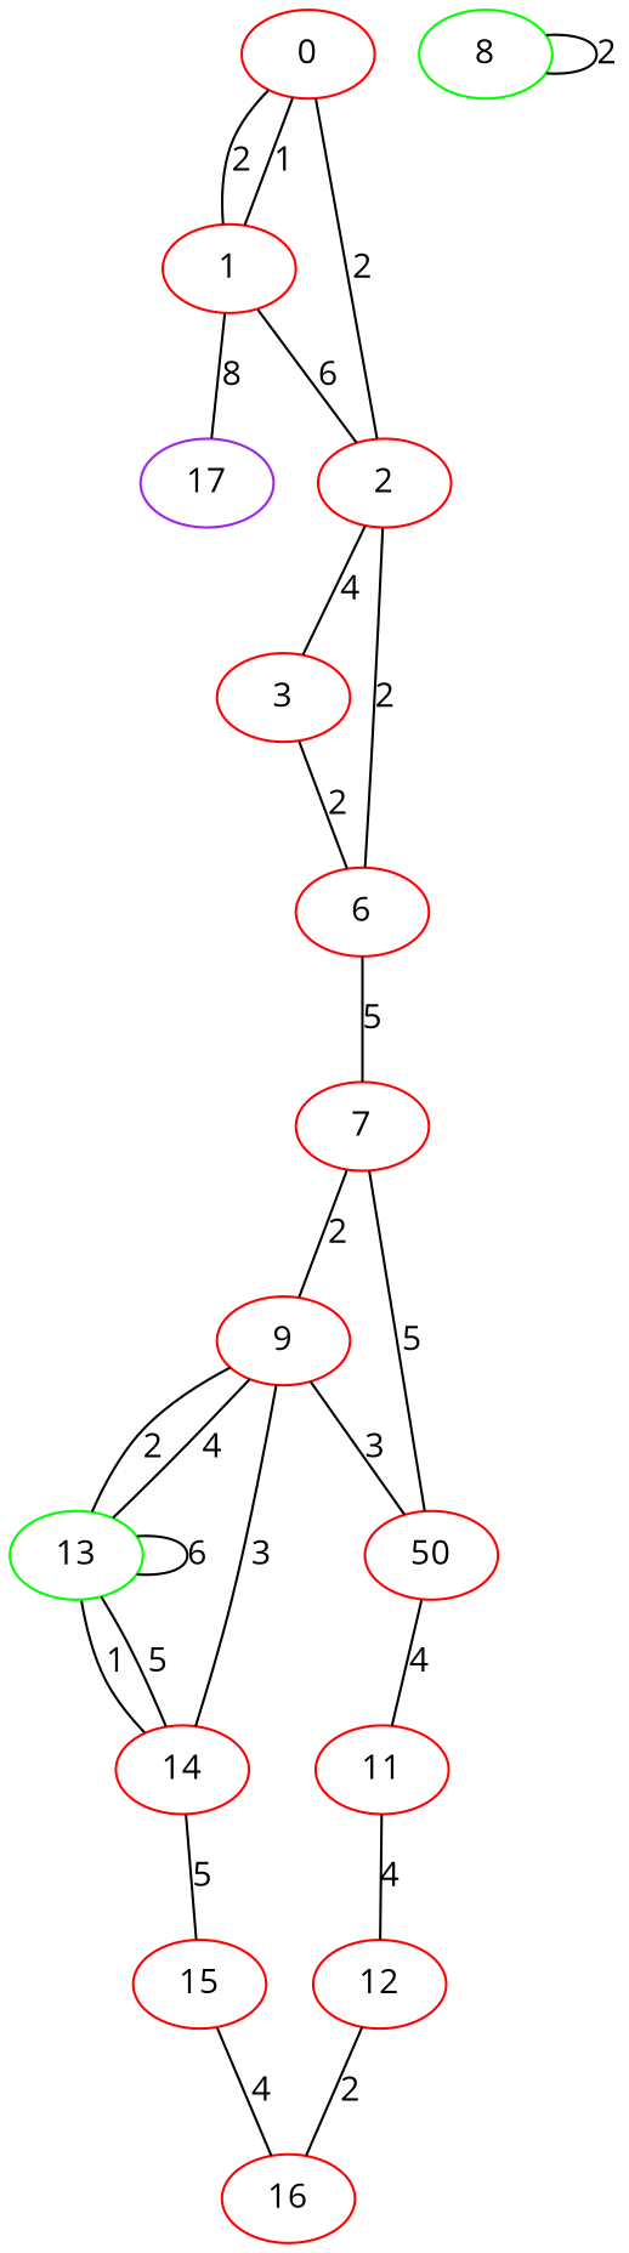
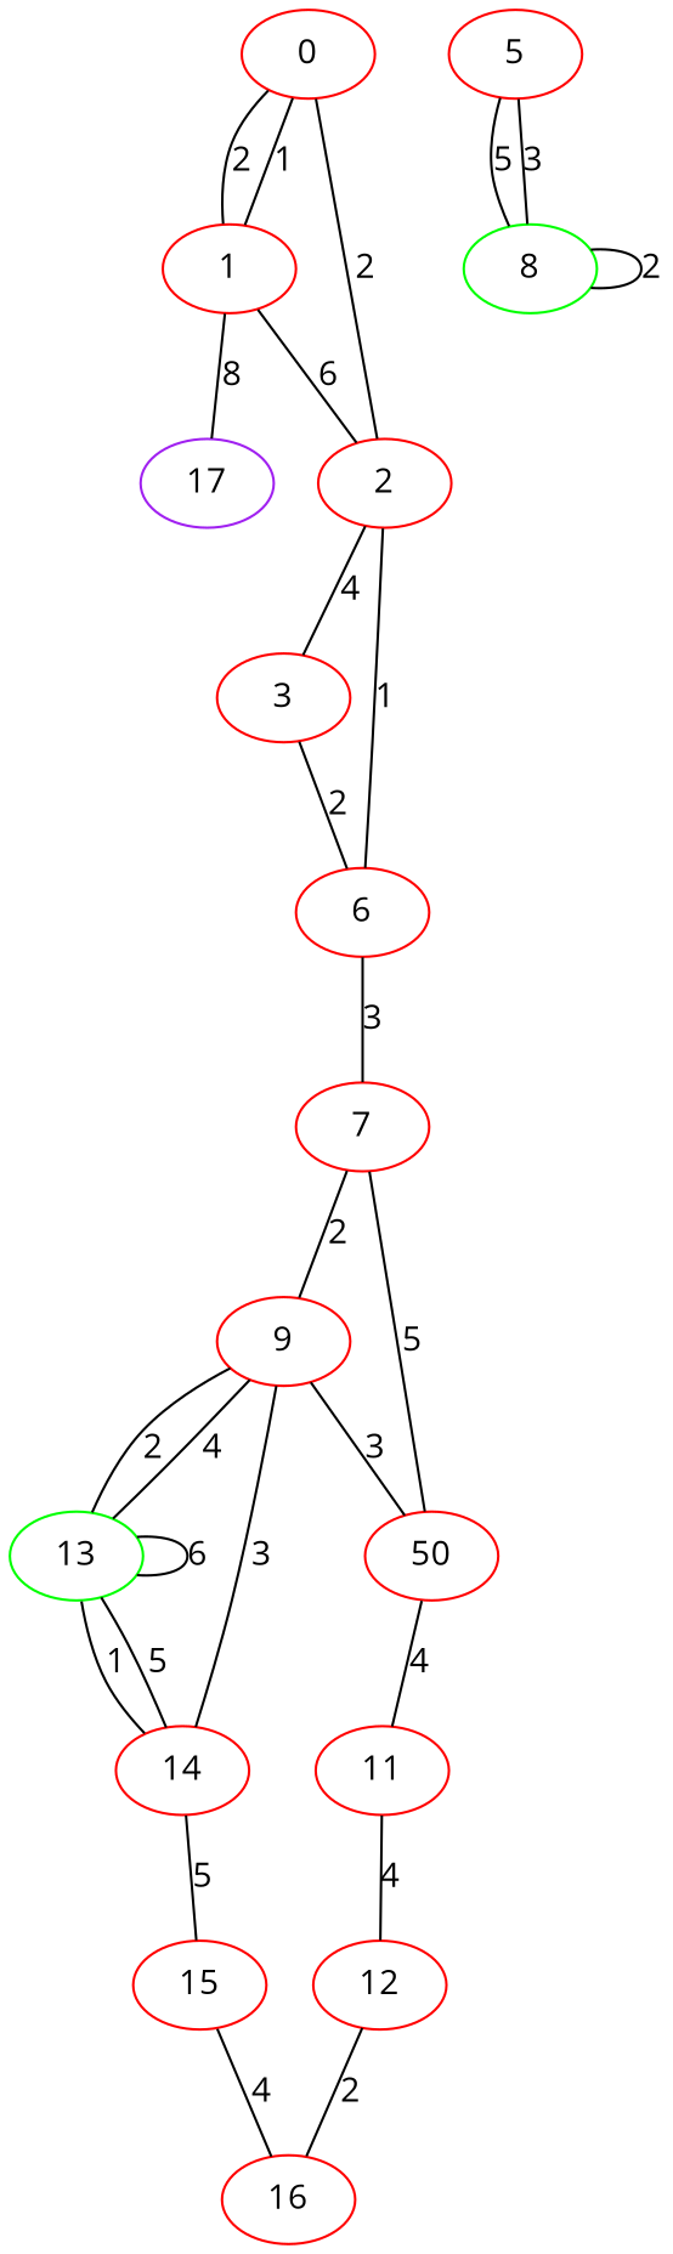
  graph {
    fontname="Open Sans"
    node [color=red fontname="Open Sans" weight=1]
    edge [fontname="Open Sans"]
    0
    1
    2
    17 [color=purple weight=4]
    3
    6
    7
    8 [color=green weight=2]
+   5
    9
    n11 [label=50]
    13 [color=green weight=2]
    14
    11
    15
    12
    16
    0 -- 1 [label=2]
    0 -- 1 [label=1]
    0 -- 2 [label=2]
    1 -- 2 [label=6]
    1 -- 17 [label=8]
    2 -- 3 [label=4]
-   2 -- 6 [label=2]
+   2 -- 6 [label=1]
    3 -- 6 [label=2]
-   6 -- 7 [label=5]
+   6 -- 7 [label=3]
    7 -- 9 [label=2]
    7 -- n11 [label=5]
    8 -- 8 [label=2]
+   5 -- 8 [label=5]
+   5 -- 8 [label=3]
    9 -- n11 [label=3]
    9 -- 13 [label=2]
    9 -- 13 [label=4]
    9 -- 14 [label=3]
    n11 -- 11 [label=4]
    13 -- 13 [label=6]
    13 -- 14 [label=5]
    13 -- 14 [label=1]
    14 -- 15 [label=5]
    11 -- 12 [label=4]
    15 -- 16 [label=4]
    12 -- 16 [label=2]
  }
